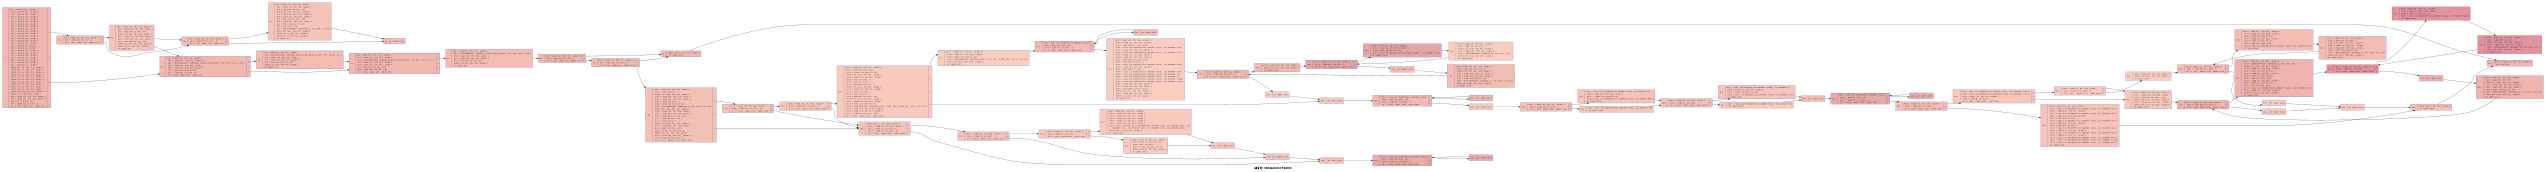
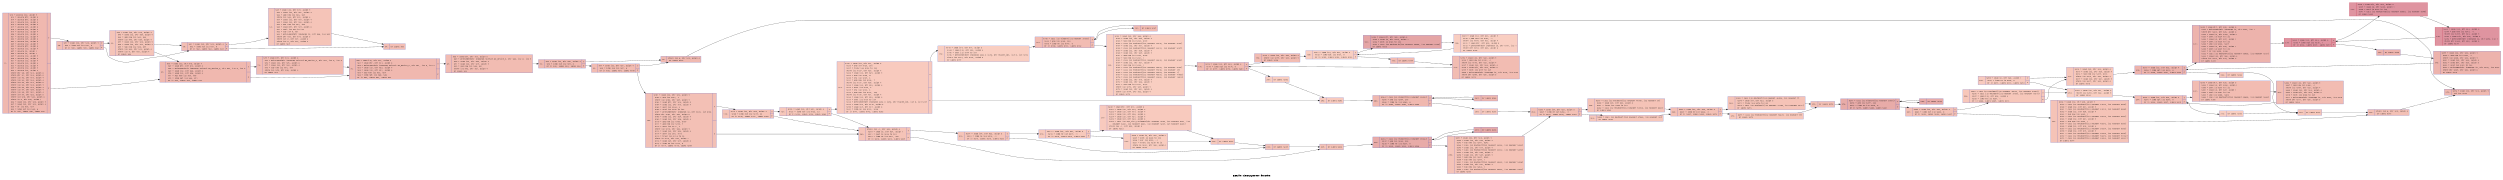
  digraph {
    label="CFG for 's3_copy_mono' function"
    rankdir=LR
    node [color="#3d50c3ff" fillcolor="#e1675170" fontname=Courier shape=record style=filled]
    n1 [fillcolor="#dc5d4a70" label="{11:\l|  %12 = alloca i32, align 4\l  %13 = alloca ptr, align 8\l  %14 = alloca ptr, align 8\l  %15 = alloca i32, align 4\l  %16 = alloca i32, align 4\l  %17 = alloca i64, align 8\l  %18 = alloca i32, align 4\l  %19 = alloca i32, align 4\l  %20 = alloca i32, align 4\l  %21 = alloca i32, align 4\l  %22 = alloca i64, align 8\l  %23 = alloca i64, align 8\l  %24 = alloca i32, align 4\l  %25 = alloca ptr, align 8\l  %26 = alloca i32, align 4\l  %27 = alloca i8, align 1\l  %28 = alloca i8, align 1\l  %29 = alloca i32, align 4\l  %30 = alloca i32, align 4\l  %31 = alloca i32, align 4\l  %32 = alloca i32, align 4\l  %33 = alloca i32, align 4\l  %34 = alloca i32, align 4\l  %35 = alloca i32, align 4\l  store ptr %0, ptr %13, align 8\l  store ptr %1, ptr %14, align 8\l  store i32 %2, ptr %15, align 4\l  store i32 %3, ptr %16, align 4\l  store i64 %4, ptr %17, align 8\l  store i32 %5, ptr %18, align 4\l  store i32 %6, ptr %19, align 4\l  store i32 %7, ptr %20, align 4\l  store i32 %8, ptr %21, align 4\l  store i64 %9, ptr %22, align 8\l  store i64 %10, ptr %23, align 8\l  store i8 0, ptr %28, align 1\l  %36 = load i32, ptr %18, align 4\l  %37 = load i32, ptr %19, align 4\l  %38 = or i32 %36, %37\l  %39 = icmp slt i32 %38, 0\l  br i1 %39, label %40, label %65\l|{<s0>T|<s1>F}}"]
    n2 [fillcolor="#e36c5570" label="{40:\l|  %41 = load i32, ptr %18, align 4\l  %42 = icmp slt i32 %41, 0\l  br i1 %42, label %43, label %50\l|{<s0>T|<s1>F}}"]
    n3 [fillcolor="#dc5d4a70" label="{65:\l|  %66 = load i32, ptr %18, align 4\l  %67 = load ptr, ptr %13, align 8\l  %68 = getelementptr inbounds %struct.gx_device_s, ptr %67, i32 0, i32 8\l  %69 = load i32, ptr %68, align 8\l  %70 = load i32, ptr %20, align 4\l  %71 = sub nsw i32 %69, %70\l  %72 = icmp sgt i32 %66, %71\l  br i1 %72, label %73, label %79\l|{<s0>T|<s1>F}}"]
    n4 [fillcolor="#e97a5f70" label="{43:\l|  %44 = load i32, ptr %18, align 4\l  %45 = load i32, ptr %20, align 4\l  %46 = add nsw i32 %45, %44\l  store i32 %46, ptr %20, align 4\l  %47 = load i32, ptr %18, align 4\l  %48 = load i32, ptr %15, align 4\l  %49 = sub nsw i32 %48, %47\l  store i32 %49, ptr %15, align 4\l  store i32 0, ptr %18, align 4\l  br label %50\l}"]
    n5 [fillcolor="#e36c5570" label="{50:\l|  %51 = load i32, ptr %19, align 4\l  %52 = icmp slt i32 %51, 0\l  br i1 %52, label %53, label %64\l|{<s0>T|<s1>F}}"]
    n6 [label="{73:\l|  %74 = load ptr, ptr %13, align 8\l  %75 = getelementptr inbounds %struct.gx_device_s, ptr %74, i32 0, i32 8\l  %76 = load i32, ptr %75, align 8\l  %77 = load i32, ptr %18, align 4\l  %78 = sub nsw i32 %76, %77\l  store i32 %78, ptr %20, align 4\l  br label %79\l}"]
    n7 [fillcolor="#dc5d4a70" label="{79:\l|  %80 = load i32, ptr %19, align 4\l  %81 = load ptr, ptr %13, align 8\l  %82 = getelementptr inbounds %struct.gx_device_s, ptr %81, i32 0, i32 9\l  %83 = load i32, ptr %82, align 4\l  %84 = load i32, ptr %21, align 4\l  %85 = sub nsw i32 %83, %84\l  %86 = icmp sgt i32 %80, %85\l  br i1 %86, label %87, label %93\l|{<s0>T|<s1>F}}"]
    n8 [fillcolor="#e97a5f70" label="{53:\l|  %54 = load i32, ptr %19, align 4\l  %55 = load i32, ptr %21, align 4\l  %56 = add nsw i32 %55, %54\l  store i32 %56, ptr %21, align 4\l  %57 = load i32, ptr %19, align 4\l  %58 = load i32, ptr %16, align 4\l  %59 = mul nsw i32 %57, %58\l  %60 = load ptr, ptr %14, align 8\l  %61 = sext i32 %59 to i64\l  %62 = sub i64 0, %61\l  %63 = getelementptr inbounds i8, ptr %60, i64 %62\l  store ptr %63, ptr %14, align 8\l  store i64 0, ptr %17, align 8\l  store i32 0, ptr %19, align 4\l  br label %64\l}"]
    n9 [fillcolor="#e36c5570" label="{64:\l|  br label %65\l}"]
    n10 [label="{87:\l|  %88 = load ptr, ptr %13, align 8\l  %89 = getelementptr inbounds %struct.gx_device_s, ptr %88, i32 0, i32 9\l  %90 = load i32, ptr %89, align 4\l  %91 = load i32, ptr %19, align 4\l  %92 = sub nsw i32 %90, %91\l  store i32 %92, ptr %21, align 4\l  br label %93\l}"]
    n11 [fillcolor="#dc5d4a70" label="{93:\l|  %94 = load i32, ptr %20, align 4\l  %95 = icmp sle i32 %94, 0\l  br i1 %95, label %99, label %96\l|{<s0>T|<s1>F}}"]
    n12 [fillcolor="#de614d70" label="{99:\l|  store i32 0, ptr %12, align 4\l  br label %375\l}"]
    n13 [label="{96:\l|  %97 = load i32, ptr %21, align 4\l  %98 = icmp sle i32 %97, 0\l  br i1 %98, label %99, label %100\l|{<s0>T|<s1>F}}"]
    n14 [fillcolor="#dc5d4a70" label="{375:\l|  %376 = load i32, ptr %12, align 4\l  ret i32 %376\l}"]
    n15 [fillcolor="#e5705870" label="{100:\l|  %101 = load i32, ptr %15, align 4\l  %102 = and i32 %101, 7\l  store i32 %102, ptr %24, align 4\l  %103 = load ptr, ptr %14, align 8\l  %104 = load i32, ptr %15, align 4\l  %105 = ashr i32 %104, 3\l  %106 = sext i32 %105 to i64\l  %107 = getelementptr inbounds i8, ptr %103, i64 %106\l  store ptr %107, ptr %25, align 8\l  %108 = load i32, ptr %24, align 4\l  %109 = load i32, ptr %20, align 4\l  %110 = add nsw i32 %108, %109\l  %111 = add nsw i32 %110, 7\l  %112 = ashr i32 %111, 3\l  store i32 %112, ptr %26, align 4\l  %113 = load i32, ptr %24, align 4\l  %114 = ashr i32 255, %113\l  %115 = trunc i32 %114 to i8\l  store i8 %115, ptr %27, align 1\l  %116 = load i64, ptr %17, align 8\l  %117 = icmp ne i64 %116, 0\l  br i1 %117, label %118, label %209\l|{<s0>T|<s1>F}}"]
    n16 [fillcolor="#e8765c70" label="{118:\l|  %119 = load i32, ptr %20, align 4\l  %120 = icmp sle i32 %119, 25\l  br i1 %120, label %121, label %209\l|{<s0>T|<s1>F}}"]
    n17 [fillcolor="#e8765c70" label="{209:\l|  store i32 -1, ptr %29, align 4\l  %210 = load i8, ptr %27, align 1\l  %211 = zext i8 %210 to i32\l  %212 = icmp ne i32 %211, 255\l  br i1 %212, label %213, label %234\l|{<s0>T|<s1>F}}"]
    n18 [fillcolor="#ec7f6370" label="{121:\l|  %122 = load i32, ptr %21, align 4\l  %123 = icmp sle i32 %122, 32\l  br i1 %123, label %124, label %209\l|{<s0>T|<s1>F}}"]
    n19 [fillcolor="#e97a5f70" label="{213:\l|  %214 = load i64, ptr %22, align 8\l  %215 = icmp ne i64 %214, -1\l  br i1 %215, label %216, label %233\l|{<s0>T|<s1>F}}"]
    n20 [fillcolor="#e8765c70" label="{234:\l|  br label %235\l}"]
    n21 [fillcolor="#ef886b70" label="{124:\l|  %125 = load i64, ptr %17, align 8\l  %126 = and i64 %125, 255\l  %127 = trunc i64 %126 to i32\l  store i32 %127, ptr %29, align 4\l  %128 = load i32, ptr %29, align 4\l  %129 = and i32 %128, 31\l  %130 = shl i32 %129, 5\l  %131 = add nsw i32 %130, 7\l  store i32 %131, ptr %30, align 4\l  %132 = load i32, ptr %29, align 4\l  %133 = ashr i32 %132, 5\l  %134 = shl i32 %133, 5\l  %135 = add nsw i32 %134, 768\l  store i32 %135, ptr %31, align 4\l  %136 = load i32, ptr %29, align 4\l  %137 = sext i32 %136 to i64\l  %138 = getelementptr inbounds [256 x i64], ptr @cache_ids, i64 0, i64 %137\l  %139 = load i64, ptr %138, align 8\l  %140 = load i64, ptr %17, align 8\l  %141 = icmp ne i64 %139, %140\l  br i1 %141, label %142, label %202\l|{<s0>T|<s1>F}}"]
    n22 [fillcolor="#ed836670" label="{216:\l|  %217 = load i64, ptr %23, align 8\l  %218 = icmp ne i64 %217, -1\l  br i1 %218, label %219, label %227\l|{<s0>T|<s1>F}}"]
    n23 [fillcolor="#e97a5f70" label="{233:\l|  br label %234\l}"]
    n24 [fillcolor="#cc403a70" label="{235:\l|  %236 = call i32 @inport(i32 noundef 39656)\l  %237 = and i32 %236, 255\l  %238 = icmp ne i32 %237, 0\l  br i1 %238, label %239, label %240\l|{<s0>T|<s1>F}}"]
    n25 [fillcolor="#f2907270" label="{142:\l|  %143 = load i64, ptr %17, align 8\l  %144 = load i32, ptr %29, align 4\l  %145 = sext i32 %144 to i64\l  %146 = getelementptr inbounds [256 x i64], ptr @cache_ids, i64 0, i64 %145\l  store i64 %143, ptr %146, align 8\l  br label %147\l}"]
    n26 [fillcolor="#ef886b70" label="{202:\l|  br label %203\l}"]
    n27 [label="{147:\l|  %148 = call i32 @inport(i32 noundef 39656)\l  %149 = and i32 %148, 255\l  %150 = icmp ne i32 %149, 0\l  br i1 %150, label %151, label %152\l|{<s0>T|<s1>F}}"]
    n28 [fillcolor="#dc5d4a70" label="{203:\l|  %204 = call i32 @inport(i32 noundef 39656)\l  %205 = and i32 %204, 255\l  %206 = icmp ne i32 %205, 0\l  br i1 %206, label %207, label %208\l|{<s0>T|<s1>F}}"]
    n29 [label="{151:\l|  br label %147\l}"]
    n30 [fillcolor="#f2907270" label="{152:\l|  %153 = load i32, ptr %30, align 4\l  %154 = load i32, ptr %24, align 4\l  %155 = sub nsw i32 %153, %154\l  %156 = call i32 @outport(i32 noundef 34536, i32 noundef %155)\l  %157 = load i32, ptr %31, align 4\l  %158 = call i32 @outport(i32 noundef 33512, i32 noundef %157)\l  %159 = load i32, ptr %20, align 4\l  %160 = load i32, ptr %24, align 4\l  %161 = add nsw i32 %159, %160\l  %162 = sub nsw i32 %161, 1\l  %163 = call i32 @outport(i32 noundef 38632, i32 noundef %162)\l  %164 = load i32, ptr %21, align 4\l  %165 = sub nsw i32 %164, 1\l  %166 = call i32 @outport(i32 noundef 48872, i32 noundef %165)\l  %167 = call i32 @outport(i32 noundef 47848, i32 noundef 34)\l  %168 = call i32 @outport(i32 noundef 46824, i32 noundef 1)\l  %169 = call i32 @outport(i32 noundef 48872, i32 noundef 41088)\l  %170 = call i32 @outport(i32 noundef 39656, i32 noundef 16819)\l  %171 = load i32, ptr %16, align 4\l  %172 = load i32, ptr %26, align 4\l  %173 = sub nsw i32 %171, %172\l  store i32 %173, ptr %34, align 4\l  %174 = load i32, ptr %21, align 4\l  store i32 %174, ptr %32, align 4\l  br label %175\l}"]
    n31 [fillcolor="#dc5d4a70" label="{207:\l|  br label %203\l}"]
    n32 [fillcolor="#ef886b70" label="{208:\l|  br label %255\l}"]
    n33 [label="{175:\l|  %176 = load i32, ptr %32, align 4\l  %177 = icmp sgt i32 %176, 0\l  br i1 %177, label %178, label %201\l|{<s0>T|<s1>F}}"]
    n34 [label="{178:\l|  %179 = load i32, ptr %26, align 4\l  store i32 %179, ptr %33, align 4\l  br label %180\l}"]
    n35 [fillcolor="#f2907270" label="{201:\l|  br label %202\l}"]
-   n36 [fillcolor="#c5333470" label="{180:\l|  %181 = load i32, ptr %33, align 4\l  %182 = icmp sgt i32 %181, 0\l  br i1 %182, label %183, label %193\l|{<s0>T|<s1>F}}"]
+   n36 [fillcolor="#f2907270" label="{180:\l|  %181 = load i32, ptr %33, align 4\l  %182 = icmp sgt i32 %181, 0\l  br i1 %182, label %183, label %193\l|{<s0>T|<s1>F}}"]
    n37 [fillcolor="#c5333470" label="{183:\l|  %184 = load ptr, ptr %25, align 8\l  %185 = load i8, ptr %184, align 1\l  %186 = zext i8 %185 to i32\l  %187 = call i32 @outportb(i32 noundef 58088, i32 noundef %186)\l  br label %188\l}"]
    n38 [label="{193:\l|  br label %194\l}"]
    n39 [fillcolor="#f2907270" label="{188:\l|  %189 = load i32, ptr %33, align 4\l  %190 = add nsw i32 %189, -1\l  store i32 %190, ptr %33, align 4\l  %191 = load ptr, ptr %25, align 8\l  %192 = getelementptr inbounds i8, ptr %191, i32 1\l  store ptr %192, ptr %25, align 8\l  br label %180\l}"]
    n40 [label="{194:\l|  %195 = load i32, ptr %32, align 4\l  %196 = add nsw i32 %195, -1\l  store i32 %196, ptr %32, align 4\l  %197 = load i32, ptr %34, align 4\l  %198 = load ptr, ptr %25, align 8\l  %199 = sext i32 %197 to i64\l  %200 = getelementptr inbounds i8, ptr %198, i64 %199\l  store ptr %200, ptr %25, align 8\l  br label %175\l}"]
    n41 [fillcolor="#e5705870" label="{255:\l|  %256 = load i64, ptr %23, align 8\l  %257 = icmp ne i64 %256, -1\l  br i1 %257, label %258, label %263\l|{<s0>T|<s1>F}}"]
    n42 [fillcolor="#e8765c70" label="{258:\l|  %259 = call i32 @outport(i32 noundef 47848, i32 noundef 39)\l  %260 = load i64, ptr %23, align 8\l  %261 = trunc i64 %260 to i32\l  %262 = call i32 @outport(i32 noundef 42728, i32 noundef %261)\l  br label %265\l}"]
    n43 [fillcolor="#ec7f6370" label="{263:\l|  %264 = call i32 @outport(i32 noundef 47848, i32 noundef 99)\l  br label %265\l}"]
    n44 [fillcolor="#e5705870" label="{265:\l|  %266 = load i64, ptr %22, align 8\l  %267 = icmp ne i64 %266, -1\l  br i1 %267, label %268, label %273\l|{<s0>T|<s1>F}}"]
    n45 [fillcolor="#ef886b70" label="{219:\l|  %220 = load ptr, ptr %13, align 8\l  %221 = load i32, ptr %18, align 4\l  %222 = load i32, ptr %19, align 4\l  %223 = load i32, ptr %20, align 4\l  %224 = load i32, ptr %21, align 4\l  %225 = load i64, ptr %22, align 8\l  %226 = call i32 @s3_fill_rectangle(ptr noundef %220, i32 noundef %221, i32\l... noundef %222, i32 noundef %223, i32 noundef %224, i64 noundef %225)\l  store i64 -1, ptr %22, align 8\l  br label %232\l}"]
    n46 [fillcolor="#f08b6e70" label="{227:\l|  %228 = load i8, ptr %27, align 1\l  %229 = zext i8 %228 to i32\l  %230 = xor i32 %229, -1\l  %231 = trunc i32 %230 to i8\l  store i8 %231, ptr %28, align 1\l  br label %232\l}"]
    n47 [fillcolor="#cc403a70" label="{239:\l|  br label %235\l}"]
+   n48 [fillcolor="#e8765c70" label="{240:\l|  %241 = load i32, ptr %18, align 4\l  %242 = load i32, ptr %24, align 4\l  %243 = sub nsw i32 %241, %242\l  %244 = call i32 @outport(i32 noundef 34536, i32 noundef %243)\l  %245 = load i32, ptr %19, align 4\l  %246 = call i32 @outport(i32 noundef 33512, i32 noundef %245)\l  %247 = load i32, ptr %20, align 4\l  %248 = load i32, ptr %24, align 4\l  %249 = add nsw i32 %247, %248\l  %250 = sub nsw i32 %249, 1\l  %251 = call i32 @outport(i32 noundef 38632, i32 noundef %250)\l  %252 = load i32, ptr %21, align 4\l  %253 = sub nsw i32 %252, 1\l  %254 = call i32 @outport(i32 noundef 48872, i32 noundef %253)\l  br label %255\l}"]
    n49 [fillcolor="#ed836670" label="{232:\l|  br label %233\l}"]
    n50 [fillcolor="#e8765c70" label="{268:\l|  %269 = call i32 @outport(i32 noundef 46824, i32 noundef 7)\l  %270 = load i64, ptr %22, align 8\l  %271 = trunc i64 %270 to i32\l  %272 = call i32 @outport(i32 noundef 41704, i32 noundef %271)\l  br label %275\l}"]
    n51 [fillcolor="#ec7f6370" label="{273:\l|  %274 = call i32 @outport(i32 noundef 46824, i32 noundef 99)\l  br label %275\l}"]
    n52 [fillcolor="#e5705870" label="{275:\l|  br label %276\l}"]
    n53 [fillcolor="#cc403a70" label="{276:\l|  %277 = call i32 @inport(i32 noundef 39656)\l  %278 = and i32 %277, 255\l  %279 = icmp ne i32 %278, 0\l  br i1 %279, label %280, label %281\l|{<s0>T|<s1>F}}"]
    n54 [fillcolor="#cc403a70" label="{280:\l|  br label %276\l}"]
    n55 [fillcolor="#e5705870" label="{281:\l|  %282 = load i32, ptr %29, align 4\l  %283 = icmp slt i32 %282, 0\l  br i1 %283, label %284, label %357\l|{<s0>T|<s1>F}}"]
    n56 [fillcolor="#ec7f6370" label="{284:\l|  %285 = call i32 @outport(i32 noundef 48872, i32 noundef 41088)\l  %286 = call i32 @outport(i32 noundef 39656, i32 noundef 16819)\l  %287 = load i32, ptr %26, align 4\l  %288 = icmp eq i32 %287, 1\l  br i1 %288, label %289, label %313\l|{<s0>T|<s1>F}}"]
    n57 [fillcolor="#e8765c70" label="{357:\l|  %358 = load i32, ptr %30, align 4\l  %359 = call i32 @outport(i32 noundef 34536, i32 noundef %358)\l  %360 = load i32, ptr %31, align 4\l  %361 = call i32 @outport(i32 noundef 33512, i32 noundef %360)\l  %362 = load i32, ptr %20, align 4\l  %363 = sub nsw i32 %362, 1\l  %364 = call i32 @outport(i32 noundef 38632, i32 noundef %363)\l  %365 = load i32, ptr %21, align 4\l  %366 = sub nsw i32 %365, 1\l  %367 = call i32 @outport(i32 noundef 48872, i32 noundef %366)\l  %368 = load i32, ptr %18, align 4\l  %369 = call i32 @outport(i32 noundef 36584, i32 noundef %368)\l  %370 = load i32, ptr %19, align 4\l  %371 = call i32 @outport(i32 noundef 35560, i32 noundef %370)\l  %372 = call i32 @outport(i32 noundef 48872, i32 noundef 41152)\l  %373 = call i32 @outport(i32 noundef 39656, i32 noundef 49331)\l  br label %374\l}"]
    n58 [fillcolor="#ef886b70" label="{289:\l|  %290 = load i8, ptr %28, align 1\l  %291 = icmp ne i8 %290, 0\l  br i1 %291, label %313, label %292\l|{<s0>T|<s1>F}}"]
    n59 [fillcolor="#ec7f6370" label="{313:\l|  %314 = load i32, ptr %16, align 4\l  %315 = load i32, ptr %26, align 4\l  %316 = sub nsw i32 %314, %315\l  store i32 %316, ptr %35, align 4\l  %317 = load i32, ptr %21, align 4\l  store i32 %317, ptr %32, align 4\l  br label %318\l}"]
    n60 [fillcolor="#e5705870" label="{374:\l|  store i32 0, ptr %12, align 4\l  br label %375\l}"]
    n61 [fillcolor="#f2907270" label="{292:\l|  %293 = load i32, ptr %21, align 4\l  store i32 %293, ptr %32, align 4\l  br label %294\l}"]
    n62 [fillcolor="#d6524470" label="{318:\l|  %319 = load i32, ptr %32, align 4\l  %320 = icmp sgt i32 %319, 0\l  br i1 %320, label %321, label %355\l|{<s0>T|<s1>F}}"]
    n63 [label="{294:\l|  %295 = load i32, ptr %32, align 4\l  %296 = icmp sgt i32 %295, 0\l  br i1 %296, label %297, label %312\l|{<s0>T|<s1>F}}"]
    n64 [fillcolor="#d6524470" label="{321:\l|  %322 = load ptr, ptr %25, align 8\l  %323 = getelementptr inbounds i8, ptr %322, i32 1\l  store ptr %323, ptr %25, align 8\l  %324 = load i8, ptr %322, align 1\l  %325 = zext i8 %324 to i32\l  %326 = load i8, ptr %27, align 1\l  %327 = zext i8 %326 to i32\l  %328 = and i32 %325, %327\l  %329 = load i8, ptr %28, align 1\l  %330 = zext i8 %329 to i32\l  %331 = or i32 %328, %330\l  %332 = call i32 @outportb(i32 noundef 58088, i32 noundef %331)\l  %333 = load i32, ptr %26, align 4\l  store i32 %333, ptr %33, align 4\l  br label %334\l}"]
    n65 [fillcolor="#ec7f6370" label="{355:\l|  br label %356\l}"]
    n66 [label="{297:\l|  %298 = load ptr, ptr %25, align 8\l  %299 = load i8, ptr %298, align 1\l  %300 = zext i8 %299 to i32\l  %301 = load i8, ptr %27, align 1\l  %302 = zext i8 %301 to i32\l  %303 = and i32 %300, %302\l  %304 = call i32 @outportb(i32 noundef 58088, i32 noundef %303)\l  br label %305\l}"]
    n67 [fillcolor="#f2907270" label="{312:\l|  br label %356\l}"]
    n68 [label="{305:\l|  %306 = load i32, ptr %32, align 4\l  %307 = add nsw i32 %306, -1\l  store i32 %307, ptr %32, align 4\l  %308 = load i32, ptr %16, align 4\l  %309 = load ptr, ptr %25, align 8\l  %310 = sext i32 %308 to i64\l  %311 = getelementptr inbounds i8, ptr %309, i64 %310\l  store ptr %311, ptr %25, align 8\l  br label %294\l}"]
    n69 [fillcolor="#ec7f6370" label="{356:\l|  br label %374\l}"]
    n70 [color="#b70d28ff" fillcolor="#b70d2870" label="{334:\l|  %335 = load i32, ptr %33, align 4\l  %336 = icmp sgt i32 %335, 1\l  br i1 %336, label %337, label %347\l|{<s0>T|<s1>F}}"]
    n71 [color="#b70d28ff" fillcolor="#b70d2870" label="{337:\l|  %338 = load ptr, ptr %25, align 8\l  %339 = load i8, ptr %338, align 1\l  %340 = zext i8 %339 to i32\l  %341 = call i32 @outportb(i32 noundef 58088, i32 noundef %340)\l  br label %342\l}"]
    n72 [fillcolor="#d6524470" label="{347:\l|  br label %348\l}"]
    n73 [color="#b70d28ff" fillcolor="#b70d2870" label="{342:\l|  %343 = load i32, ptr %33, align 4\l  %344 = add nsw i32 %343, -1\l  store i32 %344, ptr %33, align 4\l  %345 = load ptr, ptr %25, align 8\l  %346 = getelementptr inbounds i8, ptr %345, i32 1\l  store ptr %346, ptr %25, align 8\l  br label %334\l}"]
    n74 [fillcolor="#d6524470" label="{348:\l|  %349 = load i32, ptr %32, align 4\l  %350 = add nsw i32 %349, -1\l  store i32 %350, ptr %32, align 4\l  %351 = load i32, ptr %35, align 4\l  %352 = load ptr, ptr %25, align 8\l  %353 = sext i32 %351 to i64\l  %354 = getelementptr inbounds i8, ptr %352, i64 %353\l  store ptr %354, ptr %25, align 8\l  br label %318\l}"]
    n1 -> n2 [tailport=s0]
    n1 -> n3 [tailport=s1]
    n2 -> n4 [tailport=s0]
    n2 -> n5 [tailport=s1]
    n3 -> n6 [tailport=s0]
    n3 -> n7 [tailport=s1]
    n4 -> n3
    n4 -> n5
    n5 -> n8 [tailport=s0]
    n5 -> n9 [tailport=s1]
    n6 -> n7
    n7 -> n10 [tailport=s0]
    n8 -> n9
    n10 -> n11
    n11 -> n12 [tailport=s0]
    n11 -> n13 [tailport=s1]
    n12 -> n14
    n13 -> n12 [tailport=s0]
    n13 -> n15 [tailport=s1]
    n15 -> n16 [tailport=s0]
    n15 -> n17 [tailport=s1]
    n16 -> n17 [tailport=s1]
    n16 -> n18 [tailport=s0]
    n17 -> n19 [tailport=s0]
    n17 -> n20 [tailport=s1]
    n18 -> n17 [tailport=s1]
    n18 -> n21 [tailport=s0]
    n19 -> n22 [tailport=s0]
    n19 -> n23 [tailport=s1]
    n20 -> n24
    n21 -> n25 [tailport=s0]
    n21 -> n26 [tailport=s1]
    n22 -> n45 [tailport=s0]
    n22 -> n46 [tailport=s1]
    n23 -> n20
    n24 -> n47 [tailport=s0]
+   n24 -> n48 [tailport=s1]
    n25 -> n27
    n26 -> n28
    n27 -> n29 [tailport=s0]
    n27 -> n30 [tailport=s1]
    n28 -> n31 [tailport=s0]
    n28 -> n32 [tailport=s1]
    n29 -> n27
    n30 -> n33
    n31 -> n28
    n32 -> n41
    n33 -> n34 [tailport=s0]
    n33 -> n35 [tailport=s1]
    n34 -> n36
    n35 -> n26
    n36 -> n37 [tailport=s0]
    n36 -> n38 [tailport=s1]
    n37 -> n39
    n38 -> n40
    n39 -> n36
    n40 -> n33
    n41 -> n42 [tailport=s0]
    n41 -> n43 [tailport=s1]
    n42 -> n44
    n43 -> n44
    n44 -> n50 [tailport=s0]
    n44 -> n51 [tailport=s1]
    n45 -> n49
    n46 -> n49
    n47 -> n24
+   n48 -> n41
    n49 -> n23
    n50 -> n52
    n51 -> n52
    n52 -> n53
    n53 -> n54 [tailport=s0]
    n53 -> n55 [tailport=s1]
    n54 -> n53
    n55 -> n56 [tailport=s0]
    n55 -> n57 [tailport=s1]
-   n56 -> n58 [tailport=s0]
+   n56 -> n61 [tailport=s0]
    n56 -> n59 [tailport=s1]
    n57 -> n60
    n58 -> n59 [tailport=s0]
    n58 -> n61 [tailport=s1]
    n59 -> n62
    n60 -> n14
    n61 -> n63
    n62 -> n64 [tailport=s0]
    n62 -> n65 [tailport=s1]
    n63 -> n66 [tailport=s0]
    n63 -> n67 [tailport=s1]
    n64 -> n70
    n65 -> n69
    n66 -> n68
    n67 -> n69
    n68 -> n63
    n69 -> n60
    n70 -> n71 [tailport=s0]
    n70 -> n72 [tailport=s1]
    n71 -> n73
    n72 -> n74
    n73 -> n70
    n74 -> n62
  }
